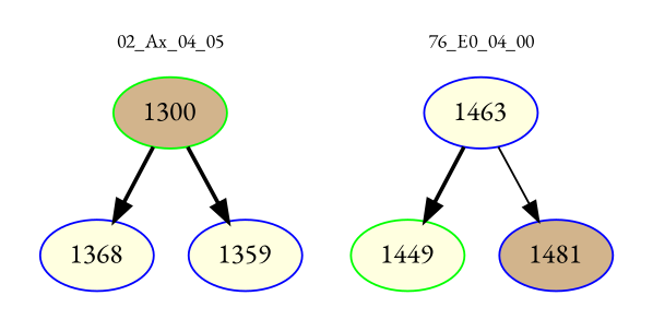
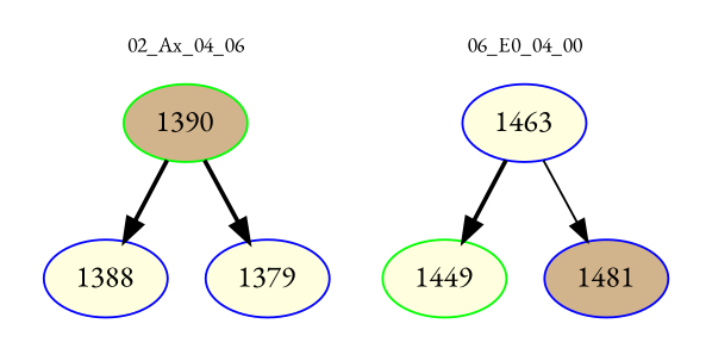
  digraph {
    fontname="EB Garamond"
    node [color=blue fillcolor=lightyellow fontname="EB Garamond" style=filled]
    edge [color=black fontname="EB Garamond" style=bold]
-   n1 [color=green fillcolor=tan label=1300]
-   n2 [label=1368]
-   n3 [label=1359]
+   n1 [color=green fillcolor=tan label=1390]
+   n2 [label=1388]
+   n3 [label=1379]
    n4 [label=1463]
    n5 [color=green label=1449]
    n6 [fillcolor=tan label=1481]
    subgraph cluster_1 {
      color=white
      fontsize=10
-     label="02_Ax_04_05"
+     label="02_Ax_04_06"
      n1
      n2
      n3
    }
    subgraph cluster_2 {
      color=white
      fontsize=10
-     label="76_E0_04_00"
+     label="06_E0_04_00"
      n4
      n5
      n6
    }
    n1 -> n2
    n1 -> n3
    n4 -> n5
    n4 -> n6 [style=solid]
  }
